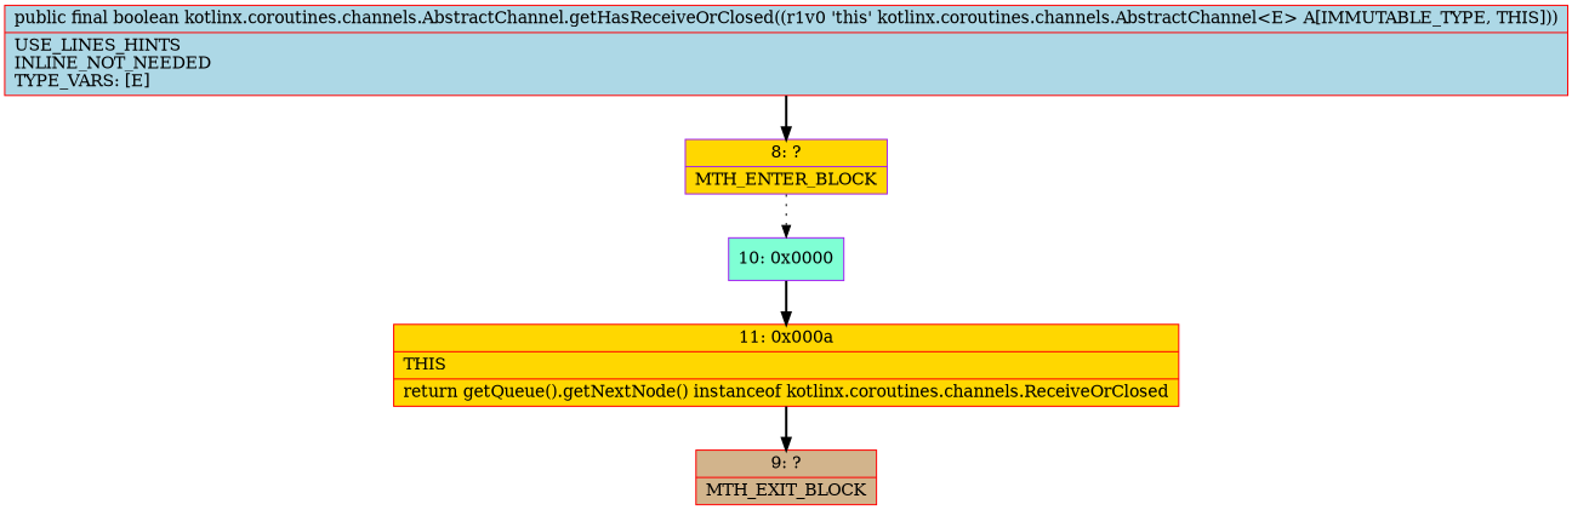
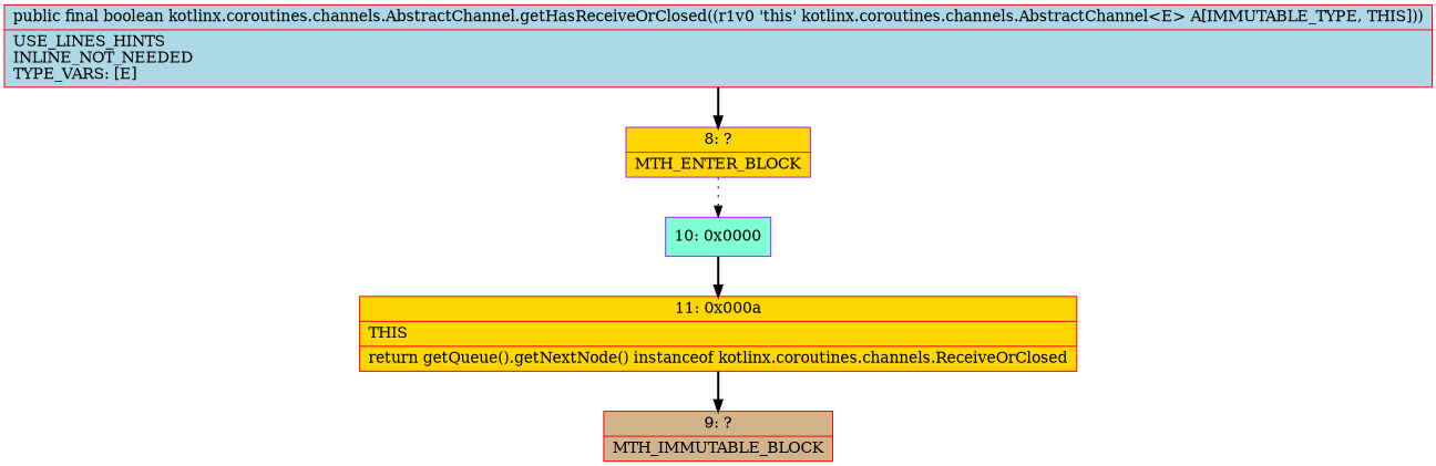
  digraph {
    node [color=red fillcolor=gold shape=record style=filled]
    edge [style=bold]
    n1 [color=purple label="{8\:\ ?|MTH_ENTER_BLOCK\l}"]
    n2 [color=purple fillcolor=aquamarine label="{10\:\ 0x0000}"]
    n3 [label="{11\:\ 0x000a|THIS\l|return getQueue().getNextNode() instanceof kotlinx.coroutines.channels.ReceiveOrClosed\l}"]
-   n4 [fillcolor=tan label="{9\:\ ?|MTH_EXIT_BLOCK\l}"]
+   n4 [fillcolor=tan label="{9\:\ ?|MTH_IMMUTABLE_BLOCK\l}"]
    n5 [fillcolor=lightblue label="{public final boolean kotlinx.coroutines.channels.AbstractChannel.getHasReceiveOrClosed((r1v0 'this' kotlinx.coroutines.channels.AbstractChannel\<E\> A[IMMUTABLE_TYPE, THIS]))  | USE_LINES_HINTS\lINLINE_NOT_NEEDED\lTYPE_VARS: [E]\l}"]
    n1 -> n2 [style=dotted]
    n2 -> n3
    n3 -> n4
    n5 -> n1
  }
